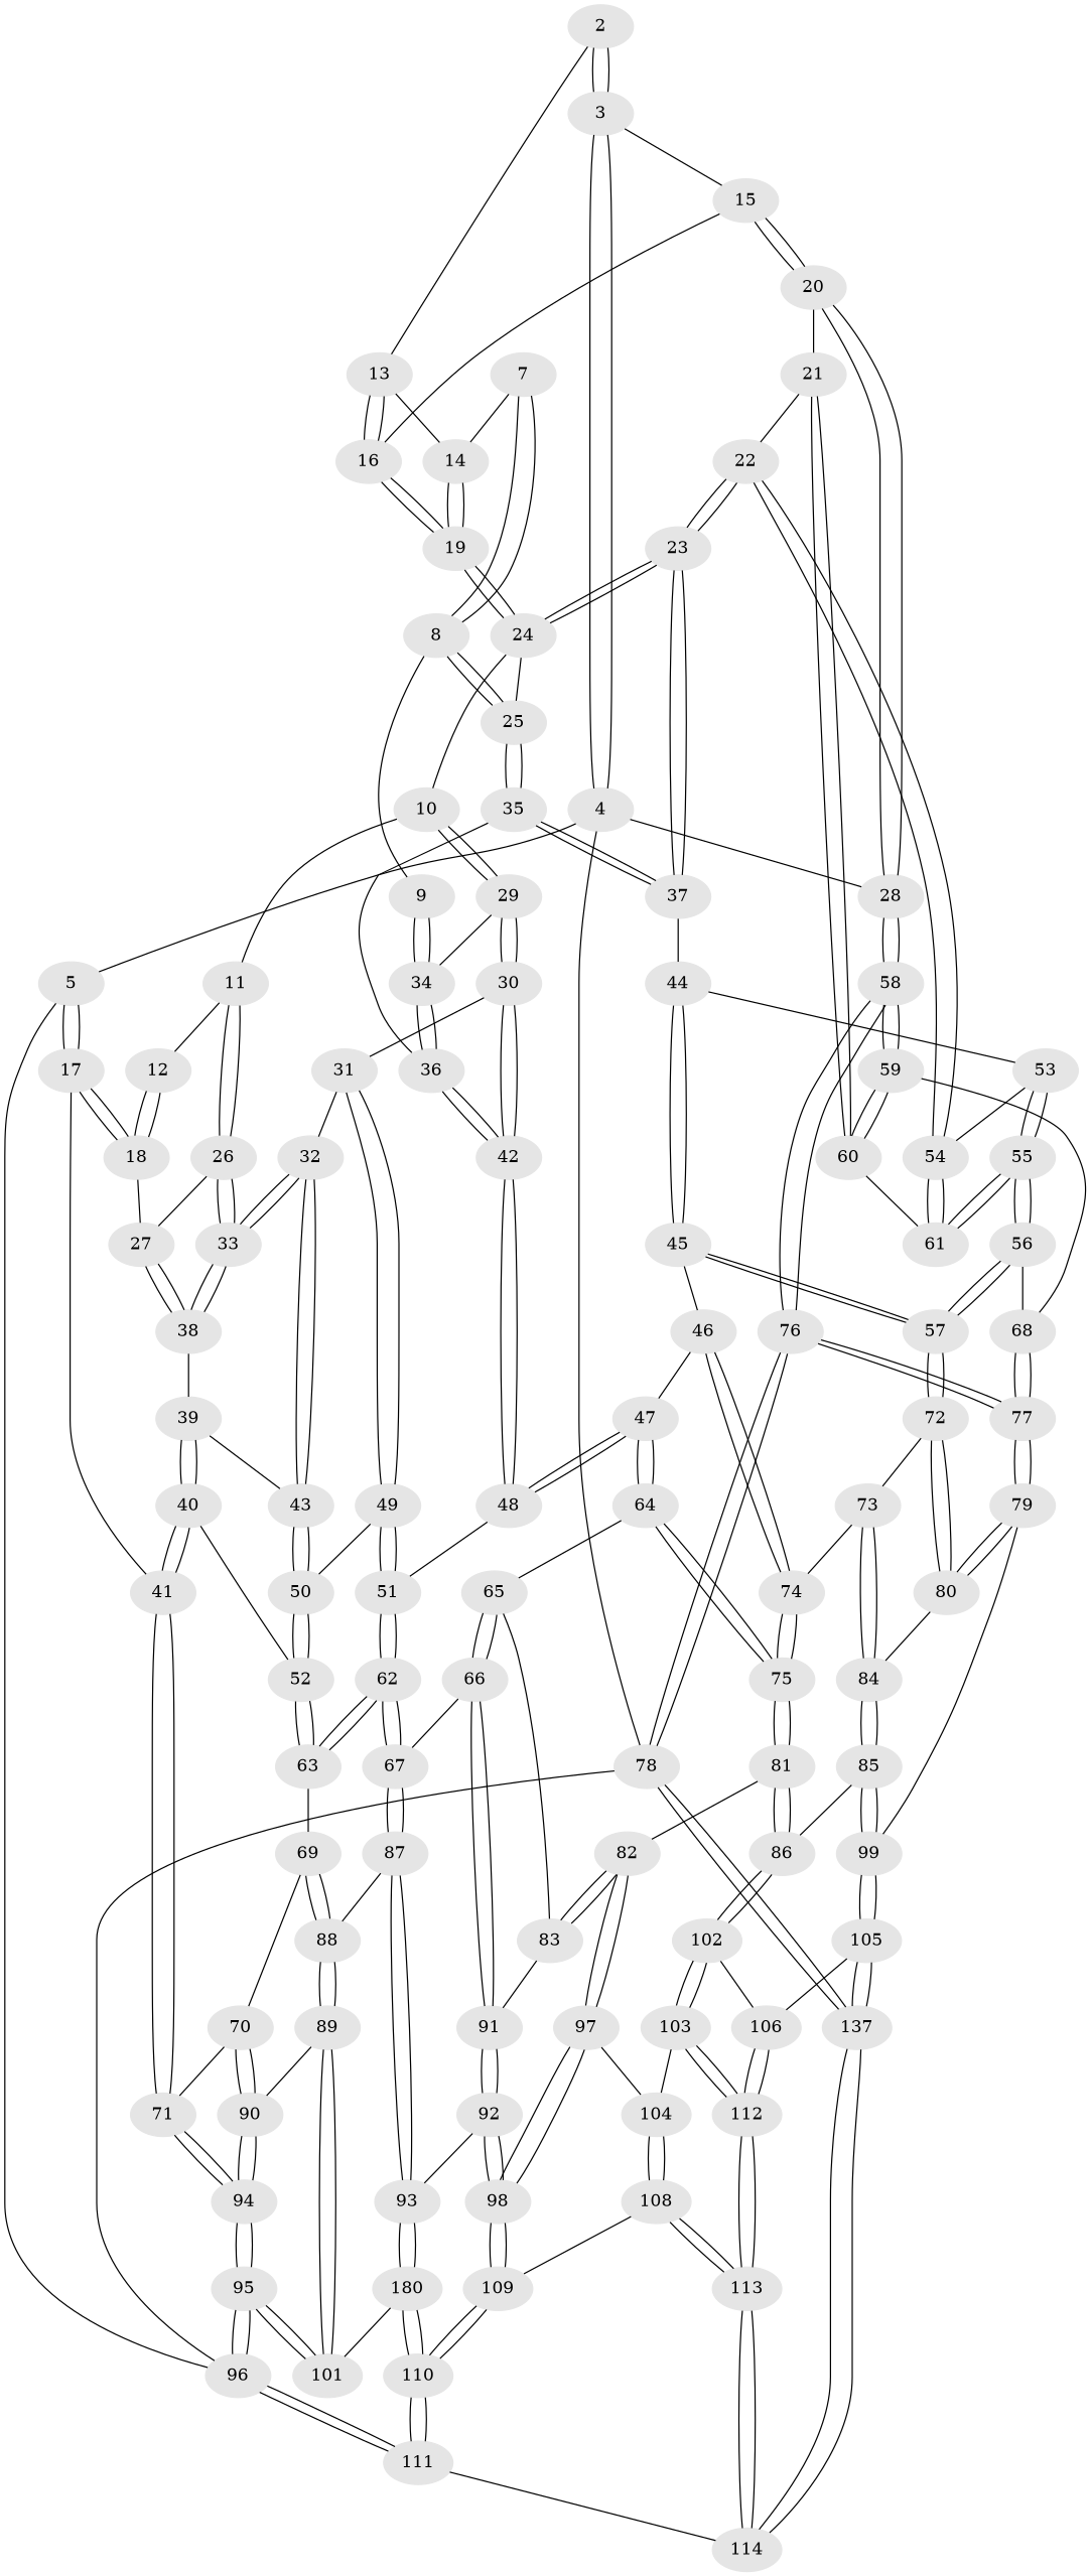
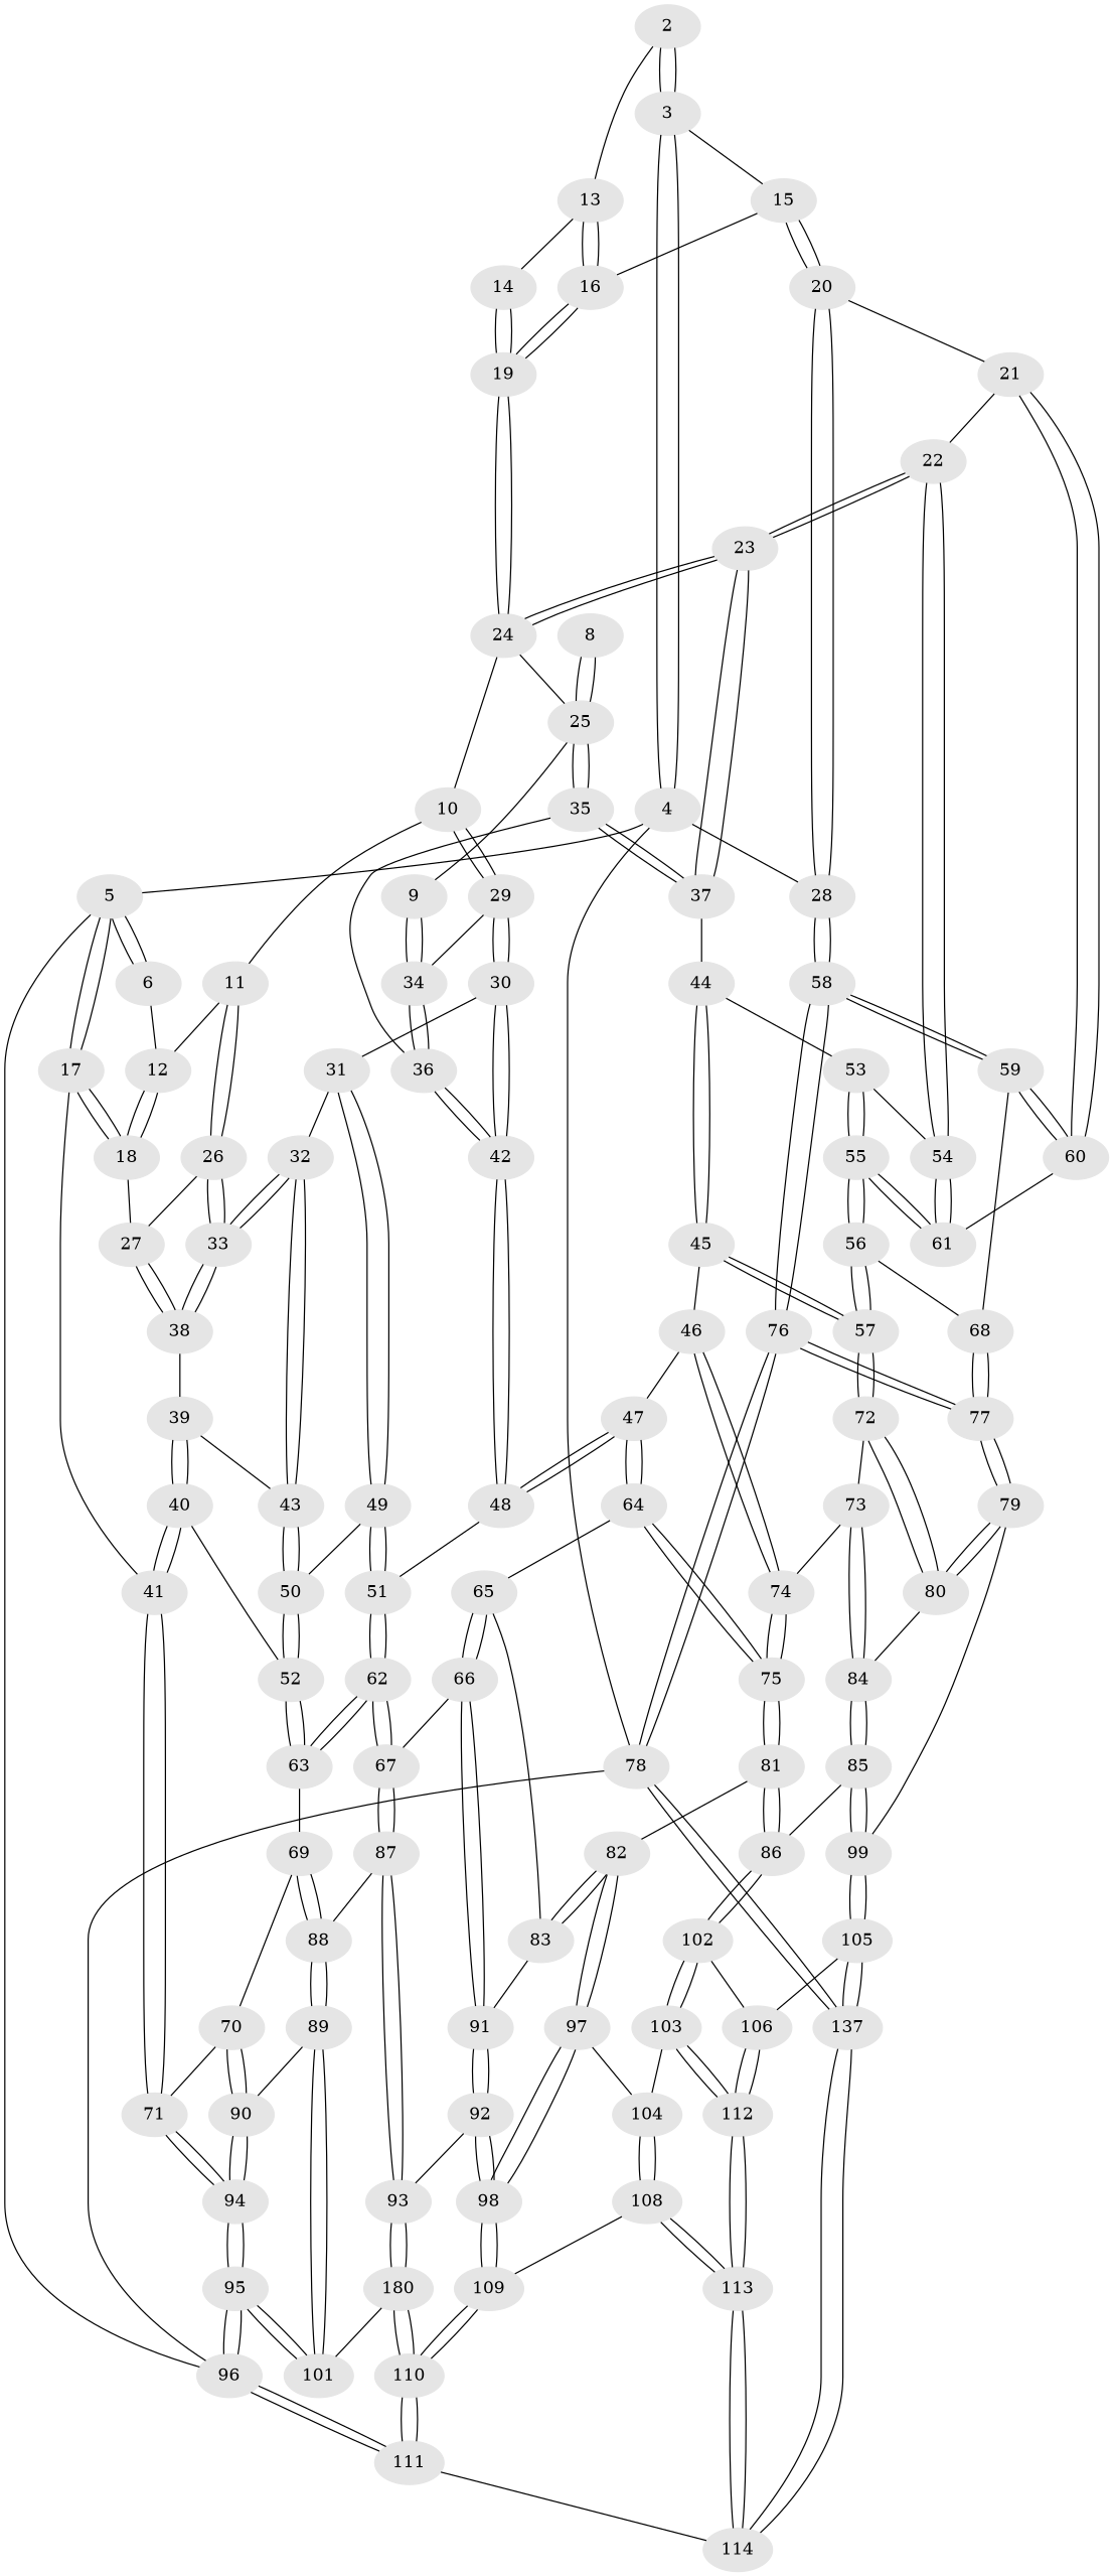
  graph {
    node [color=gray90 style=filled]
    2
    3
    13
-   7
    8
    14
    4
    15
    16
    5
    28
    78
    20
+   6
    17
    96
    58
    n18 [label=137]
    12
    18
    41
    111
    9
    25
    19
    34
    35
    10
    11
    29
    36
    26
    30
    27
    33
    24
    21
    71
    38
    22
    60
    23
    54
    61
    37
    44
    39
    59
    76
    31
    42
    32
    49
    48
    43
    50
    51
    45
    53
    40
    52
    63
    94
    46
    57
    55
    47
    74
    72
    64
    75
    65
    62
    67
    69
    56
    68
    77
    73
    80
    87
    70
    88
    66
    83
    81
    91
    92
    93
    79
    90
    89
    95
    84
    85
    82
    86
    99
    114
    105
    97
    102
    98
    104
    103
    106
    n107 [label=180]
    101
    109
    110
    108
    112
    113
    2 -- 3
    2 -- 3
    2 -- 13
    3 -- 4
    3 -- 4
    3 -- 15
    13 -- 14
    13 -- 16
    13 -- 16
-   7 -- 8
-   7 -- 8
-   7 -- 14
-   8 -- 9
+   25 -- 9
    8 -- 25
    8 -- 25
    14 -- 19
    14 -- 19
    4 -- 5
    4 -- 28
    4 -- 78
    15 -- 16
    15 -- 20
    15 -- 20
    16 -- 19
    16 -- 19
+   5 -- 6
+   5 -- 6
    5 -- 17
    5 -- 17
    5 -- 96
    28 -- 58
    28 -- 58
    78 -- 96
    78 -- n18
    78 -- n18
    20 -- 28
    20 -- 28
    20 -- 21
+   6 -- 12
    17 -- 18
    17 -- 18
    17 -- 41
    96 -- 111
    96 -- 111
    58 -- 59
    58 -- 59
    58 -- 76
    58 -- 76
    n18 -- 114
    n18 -- 114
    12 -- 18
    12 -- 18
    18 -- 27
    41 -- 71
    41 -- 71
    111 -- 114
    9 -- 34
    9 -- 34
    25 -- 35
    25 -- 35
    19 -- 24
    19 -- 24
    34 -- 36
    34 -- 36
    35 -- 36
    35 -- 37
    35 -- 37
    10 -- 11
    10 -- 29
    10 -- 29
    11 -- 12
    11 -- 26
    11 -- 26
    29 -- 34
    29 -- 30
    29 -- 30
    36 -- 42
    36 -- 42
    26 -- 27
    26 -- 33
    26 -- 33
    30 -- 31
    30 -- 42
    30 -- 42
    27 -- 38
    27 -- 38
    33 -- 38
    33 -- 38
    24 -- 25
    24 -- 10
    21 -- 22
    21 -- 60
    21 -- 60
    71 -- 94
    71 -- 94
    38 -- 39
    22 -- 23
    22 -- 23
    22 -- 54
    22 -- 54
    60 -- 61
    23 -- 24
    23 -- 24
    23 -- 37
    23 -- 37
    54 -- 61
    54 -- 61
    37 -- 44
    44 -- 45
    44 -- 45
    44 -- 53
    39 -- 43
    39 -- 40
    39 -- 40
    59 -- 60
    59 -- 60
    59 -- 68
    76 -- 78
    76 -- 78
    76 -- 77
    76 -- 77
    31 -- 32
    31 -- 49
    31 -- 49
    42 -- 48
    42 -- 48
    32 -- 33
    32 -- 33
    32 -- 43
    32 -- 43
    49 -- 50
    49 -- 51
    49 -- 51
    48 -- 51
    43 -- 50
    43 -- 50
    50 -- 52
    50 -- 52
    51 -- 62
    51 -- 62
    45 -- 46
    45 -- 57
    45 -- 57
    53 -- 54
    53 -- 55
    53 -- 55
    40 -- 41
    40 -- 41
    40 -- 52
    52 -- 63
    52 -- 63
    63 -- 69
    94 -- 95
    94 -- 95
    46 -- 47
    46 -- 74
    46 -- 74
    57 -- 72
    57 -- 72
    55 -- 61
    55 -- 61
    55 -- 56
    55 -- 56
    47 -- 48
    47 -- 48
    47 -- 64
    47 -- 64
    74 -- 75
    74 -- 75
    72 -- 73
    72 -- 80
    72 -- 80
    64 -- 75
    64 -- 75
    64 -- 65
    75 -- 81
    75 -- 81
    65 -- 66
    65 -- 66
    65 -- 83
    62 -- 63
    62 -- 63
    62 -- 67
    62 -- 67
    67 -- 87
    67 -- 87
    69 -- 70
    69 -- 88
    69 -- 88
    56 -- 57
    56 -- 57
    56 -- 68
    68 -- 77
    68 -- 77
    77 -- 79
    77 -- 79
    73 -- 74
    73 -- 84
    73 -- 84
    80 -- 84
    87 -- 88
    87 -- 93
    87 -- 93
    70 -- 71
    70 -- 90
    70 -- 90
    88 -- 89
    88 -- 89
    66 -- 67
    66 -- 91
    66 -- 91
    83 -- 91
    81 -- 82
    81 -- 86
    81 -- 86
    91 -- 92
    91 -- 92
    92 -- 93
    92 -- 98
    92 -- 98
    93 -- n107
    93 -- n107
    79 -- 80
    79 -- 80
    79 -- 99
    90 -- 94
    90 -- 94
    89 -- 90
    89 -- 101
    89 -- 101
    95 -- 96
    95 -- 96
    95 -- 101
    95 -- 101
    84 -- 85
    84 -- 85
    85 -- 86
    85 -- 99
    85 -- 99
    82 -- 83
    82 -- 83
    82 -- 97
    82 -- 97
    86 -- 102
    86 -- 102
    99 -- 105
    99 -- 105
    105 -- n18
    105 -- n18
    105 -- 106
    97 -- 98
    97 -- 98
    97 -- 104
    102 -- 103
    102 -- 103
    102 -- 106
    98 -- 109
    98 -- 109
    104 -- 108
    104 -- 108
    103 -- 104
    103 -- 112
    103 -- 112
    106 -- 112
    106 -- 112
    n107 -- 101
    n107 -- 110
    n107 -- 110
    109 -- 110
    109 -- 110
    110 -- 111
    110 -- 111
    108 -- 109
    108 -- 113
    108 -- 113
    112 -- 113
    112 -- 113
    113 -- 114
    113 -- 114
  }
